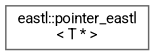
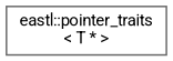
  digraph {
    rankdir=LR
    fontname=Roboto
-   n1 [color=grey40 fillcolor=white fontname=Roboto fontsize=10 height=0.2 label="eastl::pointer_eastl\l\< T * \>" shape=box style=filled width=0.4]
+   n1 [color=grey40 fillcolor=white fontname=Roboto fontsize=10 height=0.2 label="eastl::pointer_traits\l\< T * \>" shape=box style=filled width=0.4]
  }
